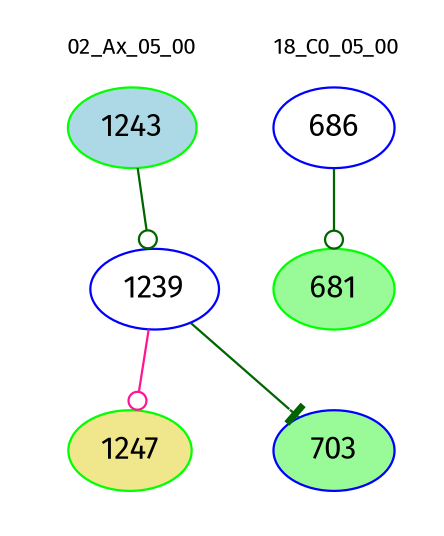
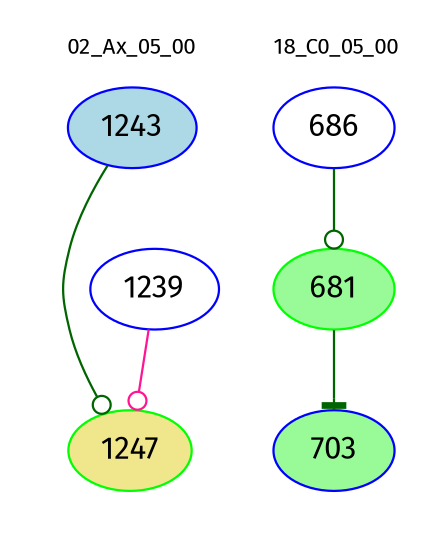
  digraph {
    fontname="Fira Sans"
    node [color=blue fillcolor=white fontname="Fira Sans" style=filled]
    edge [arrowhead=odot color=darkgreen fontname="Fira Sans"]
-   n1 [color=green fillcolor=lightblue label=1243]
+   n1 [fillcolor=lightblue label=1243]
    n2 [label=1239]
    n3 [color=green fillcolor=khaki label=1247]
    n4 [label=686]
    n5 [color=green fillcolor=palegreen label=681]
    n6 [fillcolor=palegreen label=703]
    subgraph cluster_1 {
      color=white
      fontsize=10
      label="02_Ax_05_00"
      n1
      n2
      n3
    }
    subgraph cluster_2 {
      color=white
      fontsize=10
      label="18_C0_05_00"
      n4
      n5
      n6
    }
-   n1 -> n2
+   n1 -> n3
    n2 -> n3 [color=deeppink]
    n4 -> n5
-   n2 -> n6 [arrowhead=tee]
+   n5 -> n6 [arrowhead=tee]
  }
